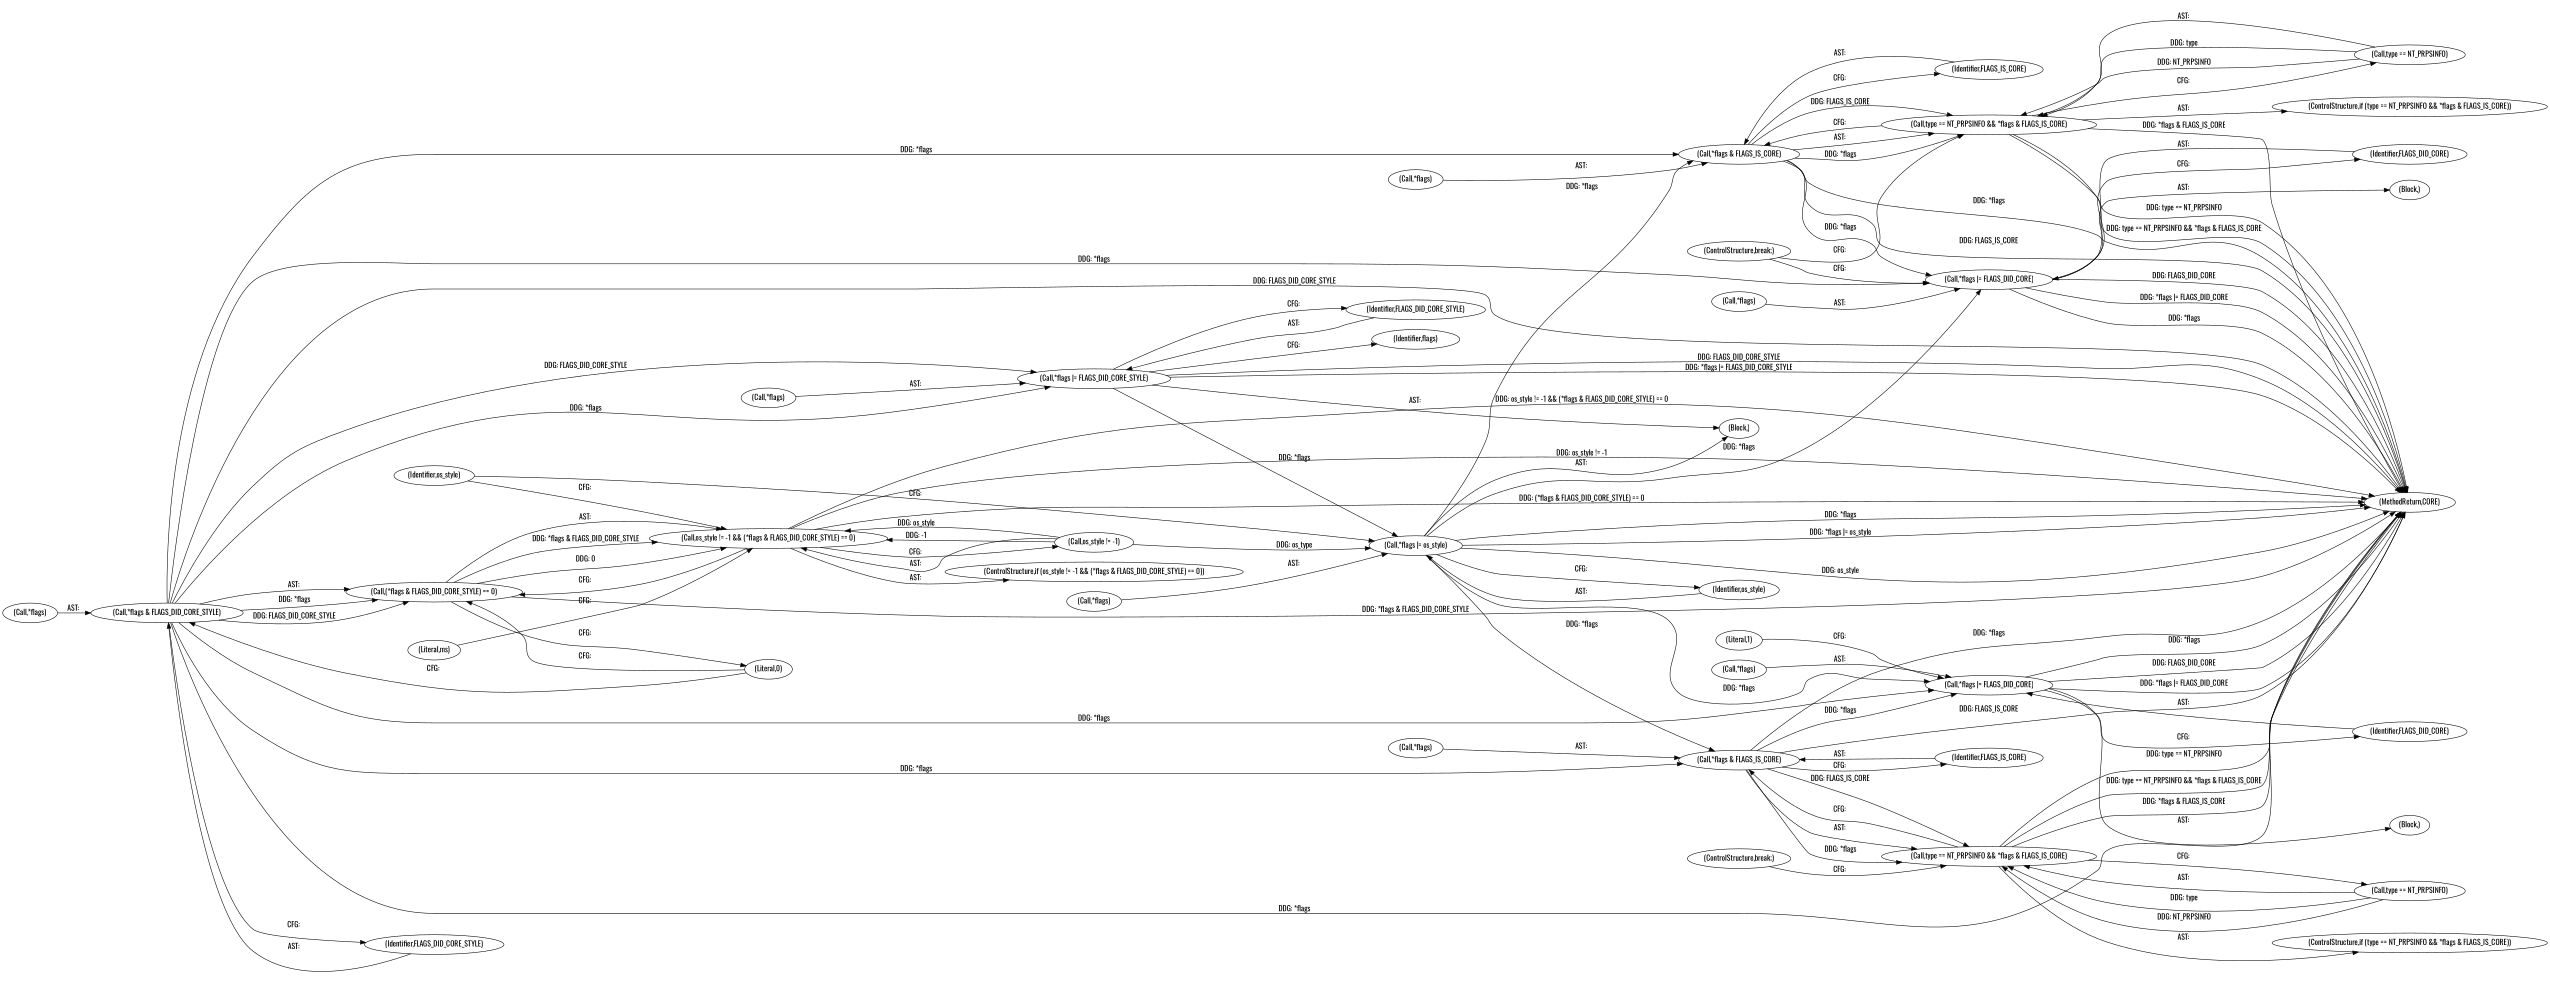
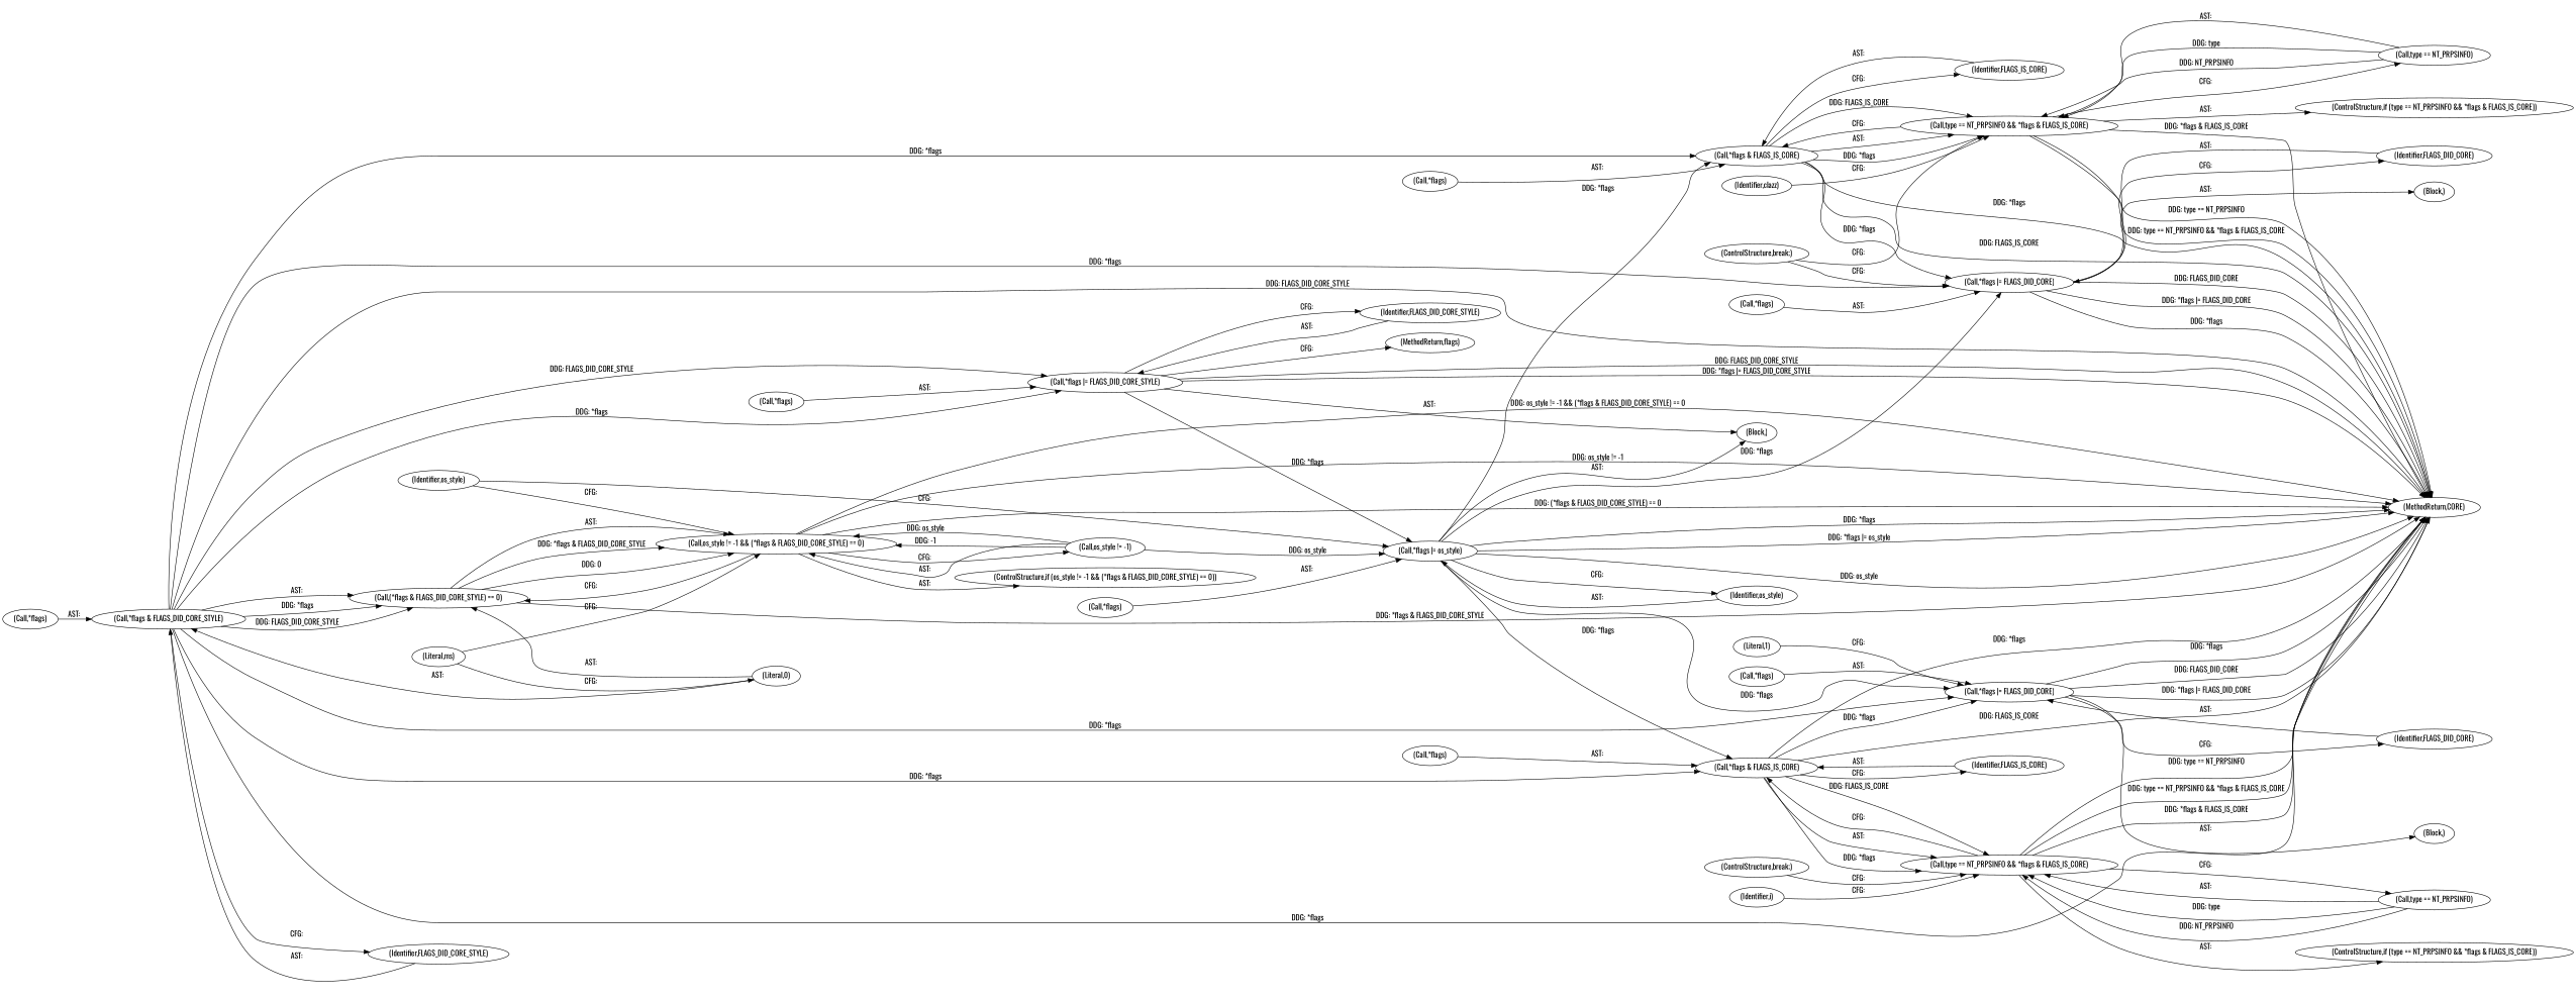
  digraph {
    fontname=Oswald
    rankdir=LR
    node [fontname=Oswald]
    edge [fontname=Oswald]
    n1 [label="(Call,*flags & FLAGS_DID_CORE_STYLE)"]
    n2 [label="(Call,(*flags & FLAGS_DID_CORE_STYLE) == 0)"]
    n3 [label="(Call,*flags |= FLAGS_DID_CORE_STYLE)"]
    n4 [label="(Call,*flags & FLAGS_IS_CORE)"]
    n5 [label="(Call,*flags |= FLAGS_DID_CORE)"]
    n6 [label="(Call,*flags & FLAGS_IS_CORE)"]
    n7 [label="(Call,*flags |= FLAGS_DID_CORE)"]
    n8 [label="(MethodReturn,CORE)"]
    n9 [label="(Identifier,FLAGS_DID_CORE_STYLE)"]
    n10 [label="(Call,os_style != -1 && (*flags & FLAGS_DID_CORE_STYLE) == 0)"]
    n11 [label="(Literal,0)"]
    n12 [label="(Call,*flags |= os_style)"]
    n13 [label="(Block,)"]
    n14 [label="(Identifier,FLAGS_DID_CORE_STYLE)"]
-   n15 [label="(Identifier,flags)"]
+   n15 [label="(MethodReturn,flags)"]
    n16 [label="(Call,type == NT_PRPSINFO && *flags & FLAGS_IS_CORE)"]
    n17 [label="(Identifier,FLAGS_IS_CORE)"]
    n18 [label="(Identifier,FLAGS_DID_CORE)"]
    n19 [label="(Block,)"]
    n20 [label="(Call,type == NT_PRPSINFO && *flags & FLAGS_IS_CORE)"]
    n21 [label="(Identifier,FLAGS_IS_CORE)"]
    n22 [label="(Identifier,FLAGS_DID_CORE)"]
    n23 [label="(Block,)"]
    n24 [label="(ControlStructure,if (os_style != -1 && (*flags & FLAGS_DID_CORE_STYLE) == 0))"]
    n25 [label="(Call,os_style != -1)"]
    n26 [label="(Identifier,os_style)"]
    n27 [label="(ControlStructure,if (type == NT_PRPSINFO && *flags & FLAGS_IS_CORE))"]
    n28 [label="(Call,type == NT_PRPSINFO)"]
    n29 [label="(ControlStructure,if (type == NT_PRPSINFO && *flags & FLAGS_IS_CORE))"]
    n30 [label="(Call,type == NT_PRPSINFO)"]
    n31 [label="(Call,*flags)"]
    n32 [label="(Call,*flags)"]
    n33 [label="(Call,*flags)"]
    n34 [label="(Literal,1)"]
    n35 [label="(Call,*flags)"]
    n36 [label="(ControlStructure,break;)"]
    n37 [label="(Identifier,os_style)"]
    n38 [label="(ControlStructure,break;)"]
    n39 [label="(Literal,ms)"]
    n40 [label="(Call,*flags)"]
+   n41 [label="(Identifier,clazz)"]
    n42 [label="(Call,*flags)"]
+   n43 [label="(Identifier,i)"]
    n44 [label="(Call,*flags)"]
    n1 -> n2 [label="AST: "]
    n1 -> n2 [label="DDG: *flags"]
    n1 -> n2 [label="DDG: FLAGS_DID_CORE_STYLE"]
    n1 -> n3 [label="DDG: *flags"]
    n1 -> n3 [label="DDG: FLAGS_DID_CORE_STYLE"]
    n1 -> n4 [label="DDG: *flags"]
    n1 -> n5 [label="DDG: *flags"]
    n1 -> n6 [label="DDG: *flags"]
    n1 -> n7 [label="DDG: *flags"]
    n1 -> n8 [label="DDG: *flags"]
    n1 -> n8 [label="DDG: FLAGS_DID_CORE_STYLE"]
    n1 -> n9 [label="CFG: "]
    n2 -> n8 [label="DDG: *flags & FLAGS_DID_CORE_STYLE"]
    n2 -> n10 [label="AST: "]
    n2 -> n10 [label="DDG: *flags & FLAGS_DID_CORE_STYLE"]
    n2 -> n10 [label="DDG: 0"]
-   n2 -> n11 [label="CFG: "]
+   n39 -> n11 [label="CFG: "]
    n3 -> n8 [label="DDG: *flags |= FLAGS_DID_CORE_STYLE"]
    n3 -> n8 [label="DDG: FLAGS_DID_CORE_STYLE"]
    n3 -> n12 [label="DDG: *flags"]
    n3 -> n13 [label="AST: "]
    n3 -> n14 [label="CFG: "]
    n3 -> n15 [label="CFG: "]
    n4 -> n5 [label="DDG: *flags"]
    n4 -> n8 [label="DDG: *flags"]
    n4 -> n8 [label="DDG: FLAGS_IS_CORE"]
    n4 -> n16 [label="AST: "]
    n4 -> n16 [label="DDG: *flags"]
    n4 -> n16 [label="DDG: FLAGS_IS_CORE"]
    n4 -> n17 [label="CFG: "]
    n5 -> n8 [label="DDG: FLAGS_DID_CORE"]
    n5 -> n8 [label="DDG: *flags |= FLAGS_DID_CORE"]
    n5 -> n8 [label="DDG: *flags"]
    n5 -> n18 [label="CFG: "]
    n5 -> n19 [label="AST: "]
    n6 -> n7 [label="DDG: *flags"]
    n6 -> n8 [label="DDG: *flags"]
    n6 -> n8 [label="DDG: FLAGS_IS_CORE"]
    n6 -> n20 [label="AST: "]
    n6 -> n20 [label="DDG: *flags"]
    n6 -> n20 [label="DDG: FLAGS_IS_CORE"]
    n6 -> n21 [label="CFG: "]
    n7 -> n8 [label="DDG: *flags"]
    n7 -> n8 [label="DDG: FLAGS_DID_CORE"]
    n7 -> n8 [label="DDG: *flags |= FLAGS_DID_CORE"]
    n7 -> n22 [label="CFG: "]
    n7 -> n23 [label="AST: "]
    n9 -> n1 [label="AST: "]
    n10 -> n2 [label="CFG: "]
    n10 -> n8 [label="DDG: os_style != -1"]
    n10 -> n8 [label="DDG: (*flags & FLAGS_DID_CORE_STYLE) == 0"]
    n10 -> n8 [label="DDG: os_style != -1 && (*flags & FLAGS_DID_CORE_STYLE) == 0"]
    n10 -> n24 [label="AST: "]
    n10 -> n25 [label="CFG: "]
-   n11 -> n1 [label="CFG: "]
-   n11 -> n2 [label="CFG: "]
+   n11 -> n1 [label="AST: "]
+   n11 -> n2 [label="AST: "]
    n12 -> n4 [label="DDG: *flags"]
    n12 -> n5 [label="DDG: *flags"]
    n12 -> n6 [label="DDG: *flags"]
    n12 -> n7 [label="DDG: *flags"]
    n12 -> n8 [label="DDG: os_style"]
    n12 -> n8 [label="DDG: *flags"]
    n12 -> n8 [label="DDG: *flags |= os_style"]
    n12 -> n13 [label="AST: "]
    n12 -> n26 [label="CFG: "]
    n14 -> n3 [label="AST: "]
    n16 -> n4 [label="CFG: "]
    n16 -> n8 [label="DDG: *flags & FLAGS_IS_CORE"]
    n16 -> n8 [label="DDG: type == NT_PRPSINFO"]
    n16 -> n8 [label="DDG: type == NT_PRPSINFO && *flags & FLAGS_IS_CORE"]
    n16 -> n27 [label="AST: "]
    n16 -> n28 [label="CFG: "]
    n17 -> n4 [label="AST: "]
    n18 -> n5 [label="AST: "]
    n20 -> n6 [label="CFG: "]
    n20 -> n8 [label="DDG: type == NT_PRPSINFO"]
    n20 -> n8 [label="DDG: type == NT_PRPSINFO && *flags & FLAGS_IS_CORE"]
    n20 -> n8 [label="DDG: *flags & FLAGS_IS_CORE"]
    n20 -> n29 [label="AST: "]
    n20 -> n30 [label="CFG: "]
    n21 -> n6 [label="AST: "]
    n22 -> n7 [label="AST: "]
    n25 -> n10 [label="AST: "]
    n25 -> n10 [label="DDG: os_style"]
    n25 -> n10 [label="DDG: -1"]
-   n25 -> n12 [label="DDG: os_type"]
+   n25 -> n12 [label="DDG: os_style"]
    n26 -> n12 [label="AST: "]
    n28 -> n16 [label="AST: "]
    n28 -> n16 [label="DDG: type"]
    n28 -> n16 [label="DDG: NT_PRPSINFO"]
    n30 -> n20 [label="AST: "]
    n30 -> n20 [label="DDG: type"]
    n30 -> n20 [label="DDG: NT_PRPSINFO"]
    n31 -> n7 [label="AST: "]
    n32 -> n5 [label="AST: "]
    n33 -> n12 [label="AST: "]
    n34 -> n7 [label="CFG: "]
    n35 -> n3 [label="AST: "]
    n36 -> n5 [label="CFG: "]
    n36 -> n16 [label="CFG: "]
    n37 -> n10 [label="CFG: "]
    n37 -> n12 [label="CFG: "]
    n38 -> n20 [label="CFG: "]
    n39 -> n10 [label="CFG: "]
    n40 -> n1 [label="AST: "]
+   n41 -> n16 [label="CFG: "]
    n42 -> n6 [label="AST: "]
+   n43 -> n20 [label="CFG: "]
    n44 -> n4 [label="AST: "]
  }
